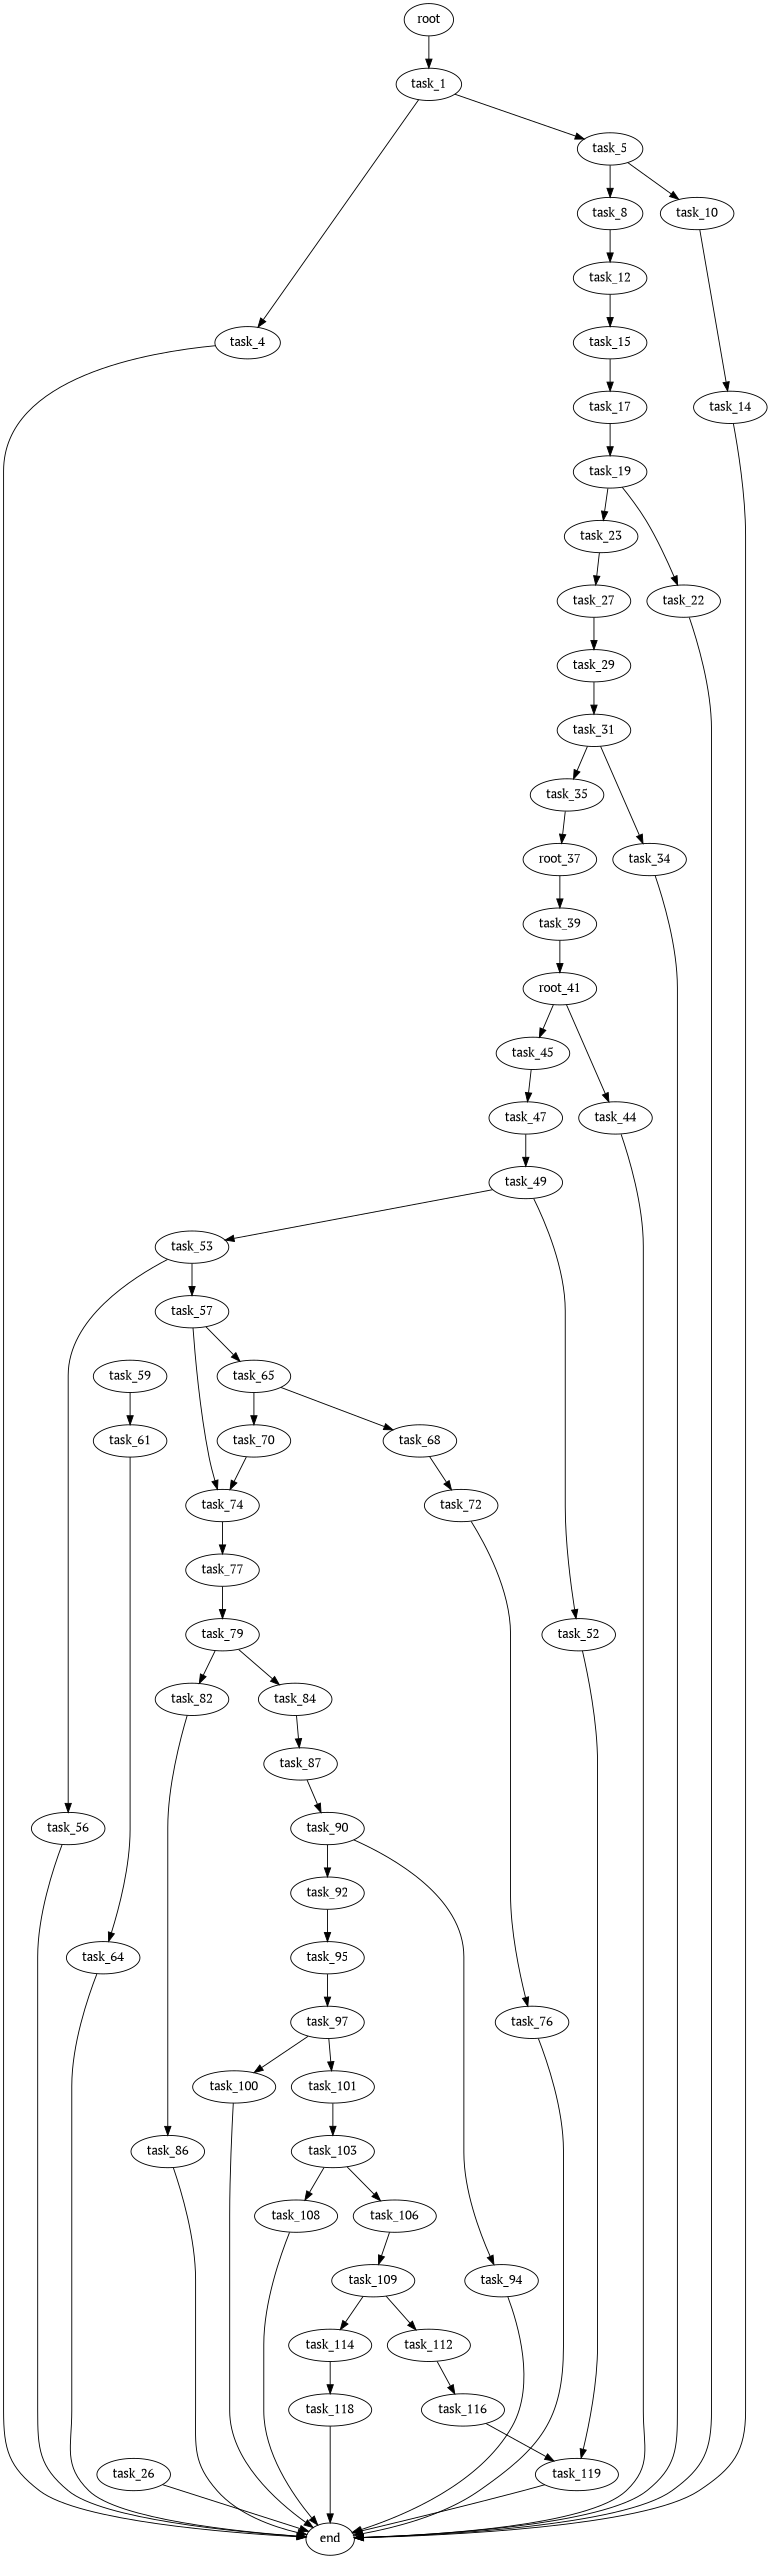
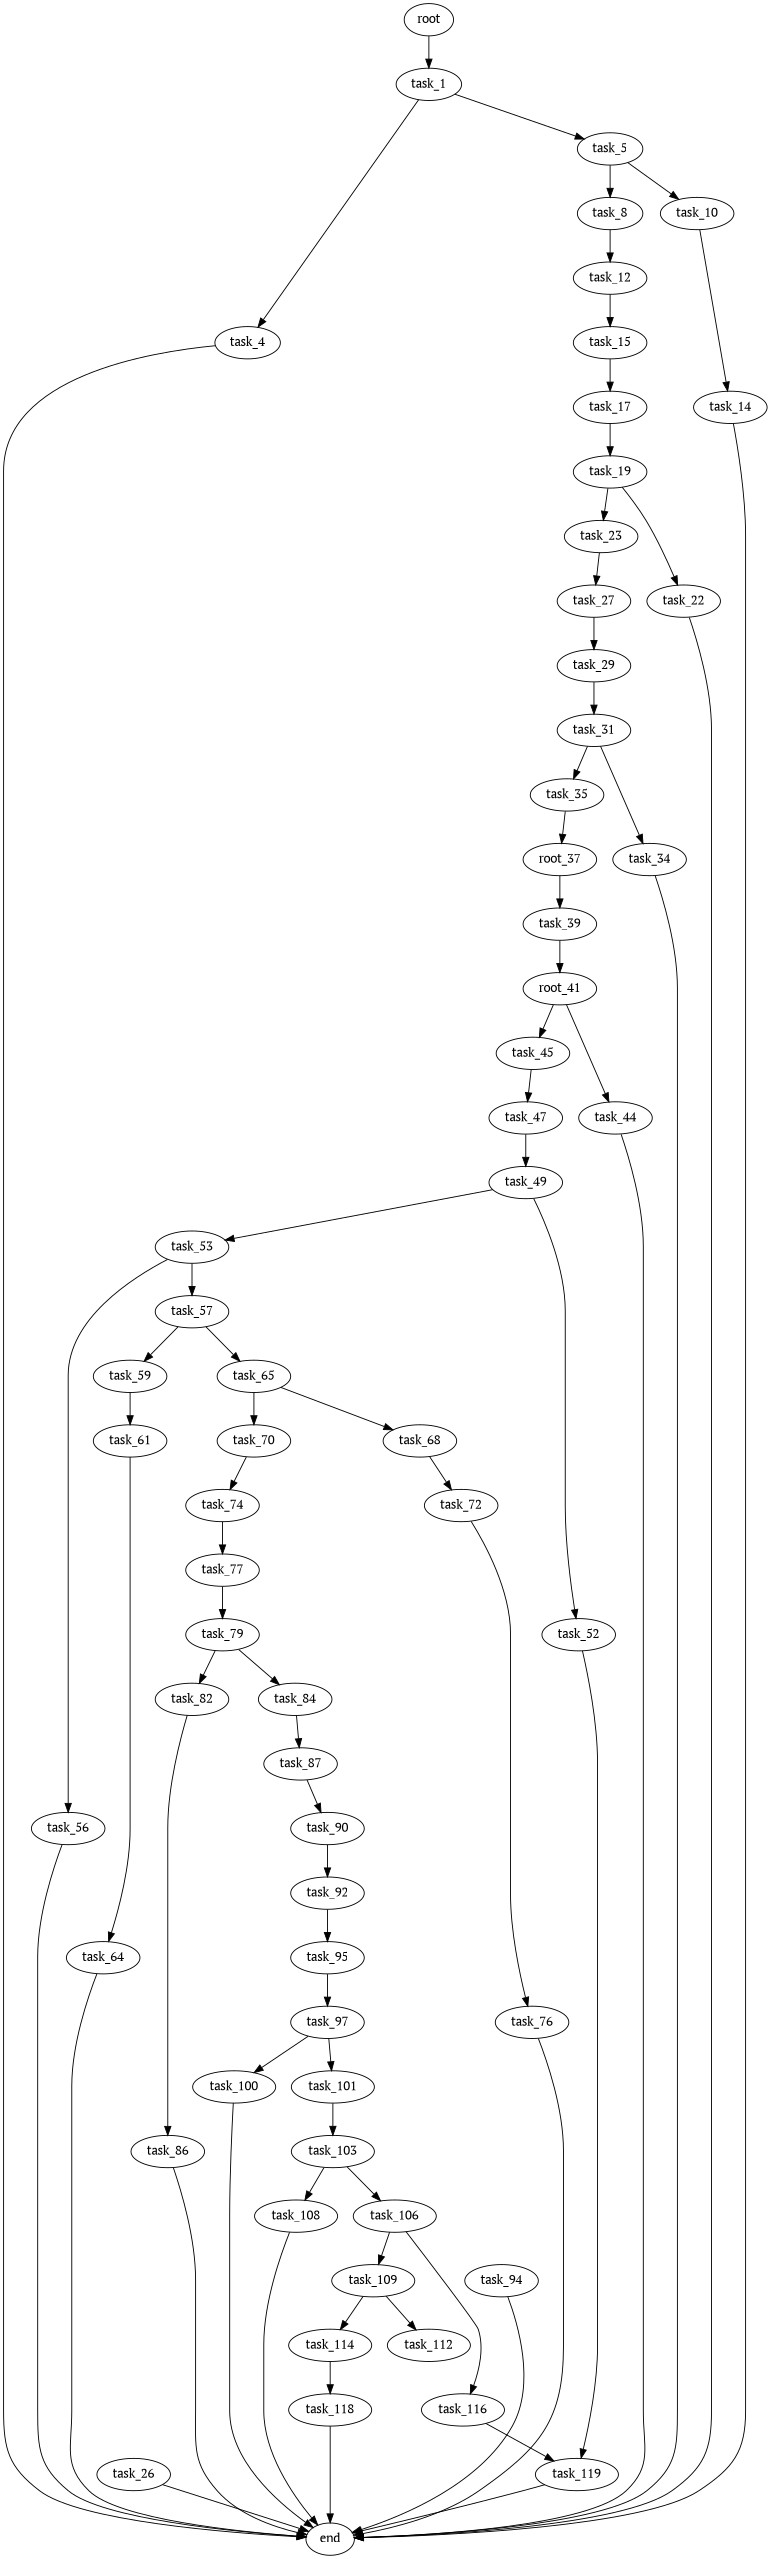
  digraph {
    fontname="PT Serif"
    node [fontname="PT Serif"]
    edge [fontname="PT Serif"]
    root
    task_1
    task_4
    task_5
    end
    task_8
    task_10
    task_12
    task_14
    task_15
    task_17
    task_19
    task_22
    task_23
    task_27
    task_26
    task_29
    task_31
    task_34
    task_35
    n21 [label=root_37]
    task_39
    n23 [label=root_41]
    task_44
    task_45
    task_47
    task_49
    task_52
    task_53
    task_119
    task_56
    task_57
    task_59
    task_65
    task_61
    task_64
    task_68
    task_70
    task_72
    task_74
    task_76
    task_77
    task_79
    task_82
    task_84
    task_86
    task_87
    task_90
    task_92
    task_94
    task_95
    task_97
    task_100
    task_101
    task_103
    task_106
    task_108
    task_109
    task_112
    task_114
    task_116
    task_118
    root -> task_1
    task_1 -> task_4
    task_1 -> task_5
    task_4 -> end
    task_5 -> task_8
    task_5 -> task_10
    task_8 -> task_12
    task_10 -> task_14
    task_12 -> task_15
    task_14 -> end
    task_15 -> task_17
    task_17 -> task_19
    task_19 -> task_22
    task_19 -> task_23
    task_22 -> end
    task_23 -> task_27
    task_27 -> task_29
    task_26 -> end
    task_29 -> task_31
    task_31 -> task_34
    task_31 -> task_35
    task_34 -> end
    task_35 -> n21
    n21 -> task_39
    task_39 -> n23
    n23 -> task_44
    n23 -> task_45
    task_44 -> end
    task_45 -> task_47
    task_47 -> task_49
    task_49 -> task_52
    task_49 -> task_53
    task_52 -> task_119
    task_53 -> task_56
    task_53 -> task_57
    task_119 -> end
    task_56 -> end
-   task_57 -> task_74
+   task_57 -> task_59
    task_57 -> task_65
    task_59 -> task_61
    task_65 -> task_68
    task_65 -> task_70
    task_61 -> task_64
    task_64 -> end
    task_68 -> task_72
    task_70 -> task_74
    task_72 -> task_76
    task_74 -> task_77
    task_76 -> end
    task_77 -> task_79
    task_79 -> task_82
    task_79 -> task_84
    task_82 -> task_86
    task_84 -> task_87
    task_86 -> end
    task_87 -> task_90
    task_90 -> task_92
-   task_90 -> task_94
    task_92 -> task_95
    task_94 -> end
    task_95 -> task_97
    task_97 -> task_100
    task_97 -> task_101
    task_100 -> end
    task_101 -> task_103
    task_103 -> task_106
    task_103 -> task_108
    task_106 -> task_109
    task_108 -> end
    task_109 -> task_112
    task_109 -> task_114
-   task_112 -> task_116
+   task_106 -> task_116
    task_114 -> task_118
    task_116 -> task_119
    task_118 -> end
  }
